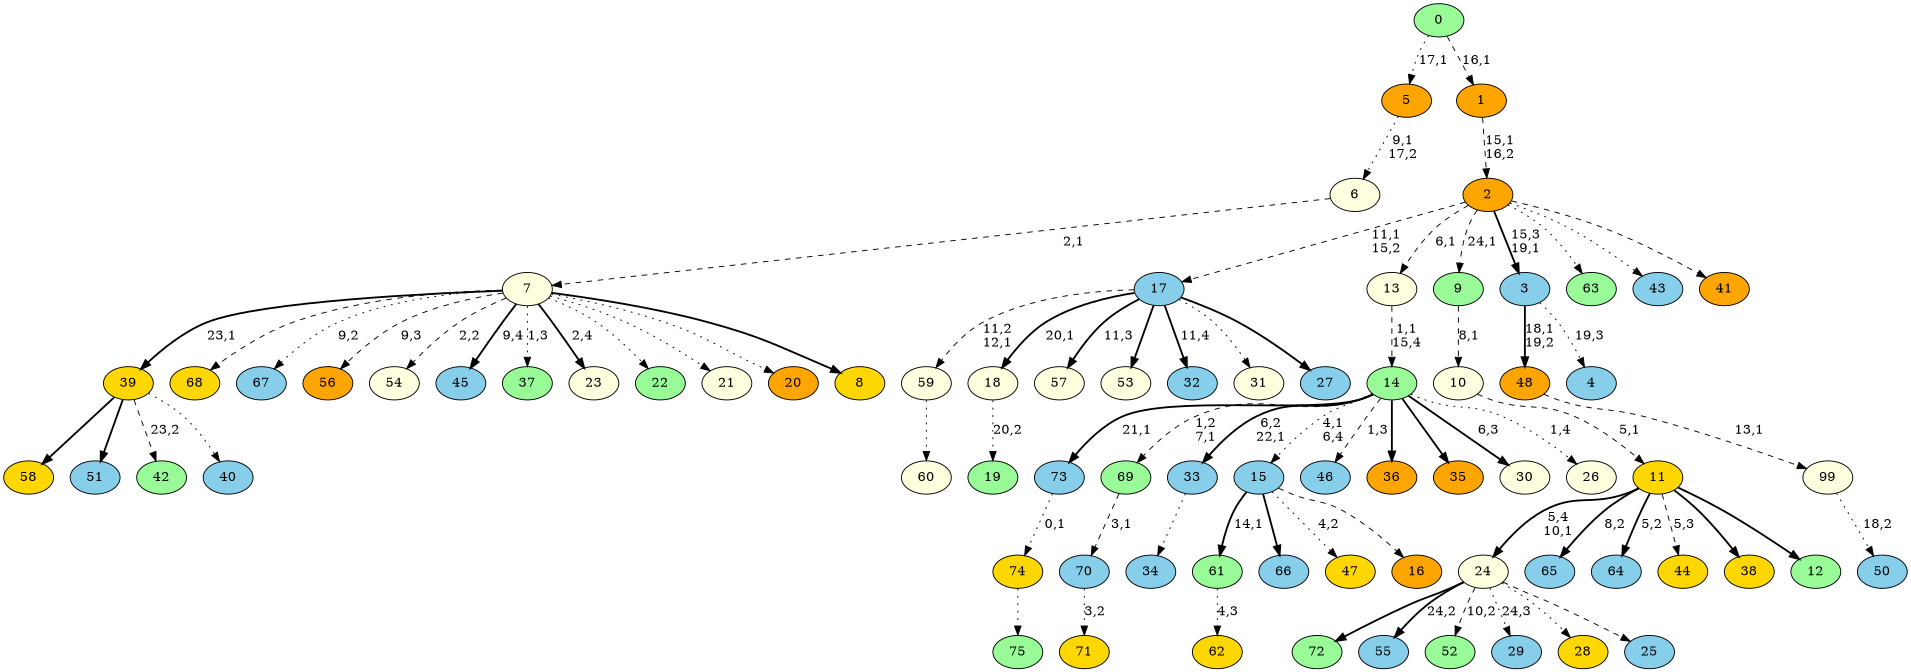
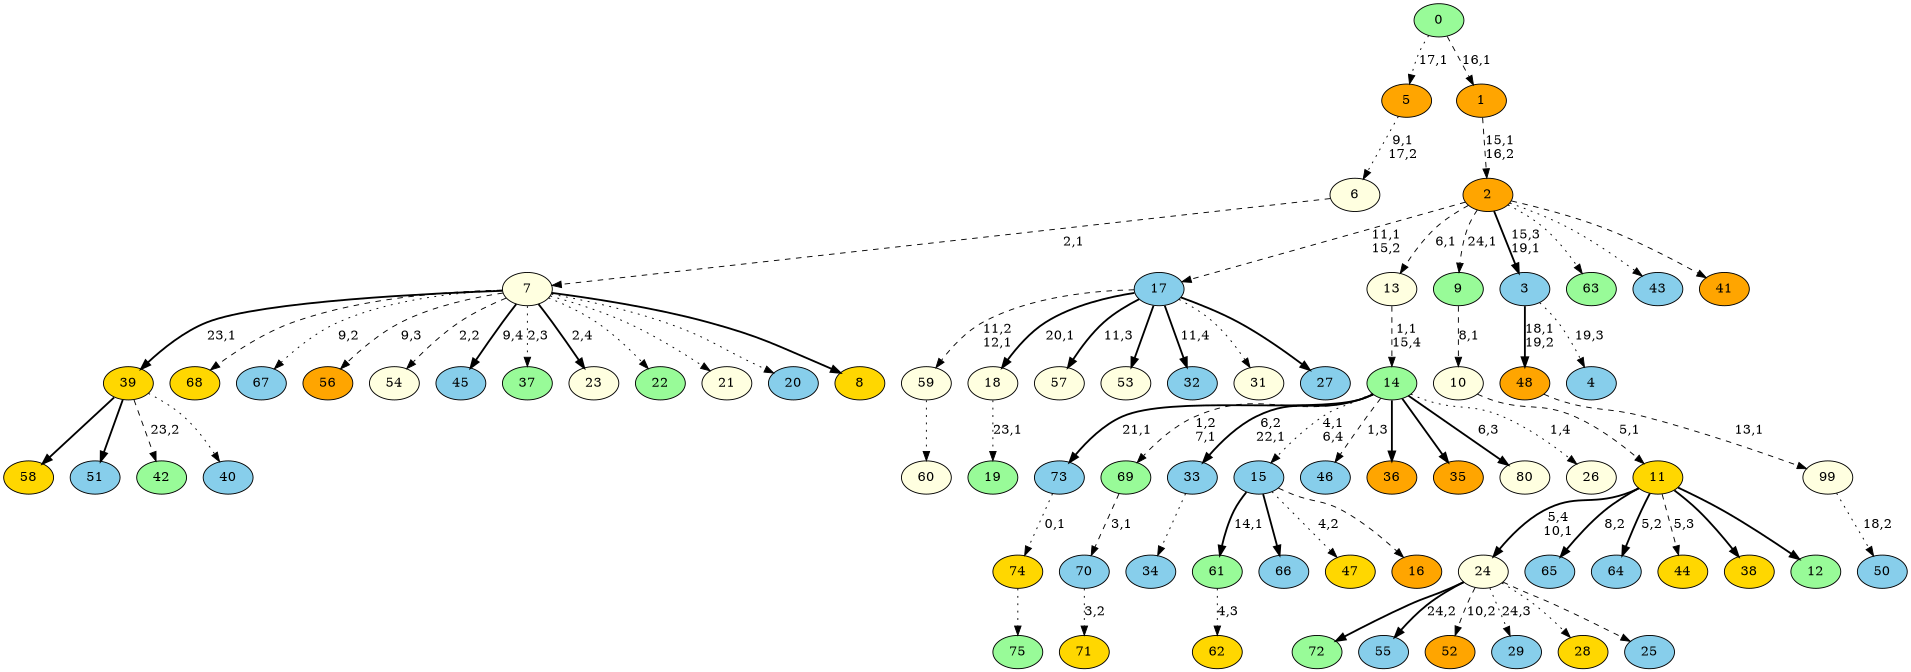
  digraph {
    node [fillcolor=skyblue style=filled]
    edge [style=bold]
    74 [fillcolor=gold]
    75 [fillcolor=palegreen]
    73
    71 [fillcolor=gold]
    70
    69 [fillcolor=palegreen]
    61 [fillcolor=palegreen]
    62 [fillcolor=gold]
    59 [fillcolor=lightyellow]
    60 [fillcolor=lightyellow]
    n11 [fillcolor=lightyellow label=99]
    50
    48 [fillcolor=orange]
    39 [fillcolor=gold]
    58 [fillcolor=gold]
    51
    42 [fillcolor=palegreen]
    40
    33
    34
    24 [fillcolor=lightyellow]
    72 [fillcolor=palegreen]
    55
-   52 [fillcolor=palegreen]
+   52 [fillcolor=orange]
    29
    28 [fillcolor=gold]
    25
    18 [fillcolor=lightyellow]
    19 [fillcolor=palegreen]
    17
    57 [fillcolor=lightyellow]
    53 [fillcolor=lightyellow]
    32
    31 [fillcolor=lightyellow]
    27
    15
    66
    47 [fillcolor=gold]
    16 [fillcolor=orange]
    14 [fillcolor=palegreen]
    46
    36 [fillcolor=orange]
    35 [fillcolor=orange]
-   30 [fillcolor=lightyellow]
+   30 [fillcolor=lightyellow label=80]
    26 [fillcolor=lightyellow]
    13 [fillcolor=lightyellow]
    11 [fillcolor=gold]
    65
    64
    44 [fillcolor=gold]
    38 [fillcolor=gold]
    12 [fillcolor=palegreen]
    10 [fillcolor=lightyellow]
    9 [fillcolor=palegreen]
    7 [fillcolor=lightyellow]
    68 [fillcolor=gold]
    67
    56 [fillcolor=orange]
    54 [fillcolor=lightyellow]
    45
    37 [fillcolor=palegreen]
    23 [fillcolor=lightyellow]
    22 [fillcolor=palegreen]
    21 [fillcolor=lightyellow]
-   20 [fillcolor=orange]
+   20
    8 [fillcolor=gold]
    6 [fillcolor=lightyellow]
    5 [fillcolor=orange]
    3
    4
    2 [fillcolor=orange]
    63 [fillcolor=palegreen]
    43
    41 [fillcolor=orange]
    1 [fillcolor=orange]
    0 [fillcolor=palegreen]
    74 -> 75 [style=dotted]
    73 -> 74 [label="0,1" style=dotted]
    70 -> 71 [label="3,2" style=dotted]
    69 -> 70 [label="3,1" style=dashed]
    61 -> 62 [label="4,3" style=dotted]
    59 -> 60 [style=dotted]
    n11 -> 50 [label="18,2" style=dotted]
    48 -> n11 [label="13,1" style=dashed]
    39 -> 58
    39 -> 51
    39 -> 42 [label="23,2" style=dashed]
    39 -> 40 [style=dotted]
    33 -> 34 [style=dotted]
    24 -> 72
    24 -> 55 [label="24,2"]
    24 -> 52 [label="10,2" style=dashed]
    24 -> 29 [label="24,3" style=dotted]
    24 -> 28 [style=dotted]
    24 -> 25 [style=dashed]
-   18 -> 19 [label="20,2" style=dotted]
+   18 -> 19 [label="23,1" style=dotted]
    17 -> 59 [label="11,2\n12,1" style=dashed]
    17 -> 18 [label="20,1"]
    17 -> 57 [label="11,3"]
    17 -> 53
    17 -> 32 [label="11,4"]
    17 -> 31 [style=dotted]
    17 -> 27
    15 -> 61 [label="14,1"]
    15 -> 66
    15 -> 47 [label="4,2" style=dotted]
    15 -> 16 [style=dashed]
    14 -> 73 [label="21,1"]
    14 -> 69 [label="1,2\n7,1" style=dashed]
    14 -> 33 [label="6,2\n22,1"]
    14 -> 15 [label="4,1\n6,4" style=dotted]
    14 -> 46 [label="1,3" style=dashed]
    14 -> 36
    14 -> 35
    14 -> 30 [label="6,3"]
    14 -> 26 [label="1,4" style=dotted]
    13 -> 14 [label="1,1\n15,4" style=dashed]
    11 -> 24 [label="5,4\n10,1"]
    11 -> 65 [label="8,2"]
    11 -> 64 [label="5,2"]
    11 -> 44 [label="5,3" style=dashed]
    11 -> 38
    11 -> 12
    10 -> 11 [label="5,1" style=dashed]
    9 -> 10 [label="8,1" style=dashed]
    7 -> 39 [label="23,1"]
    7 -> 68 [style=dashed]
    7 -> 67 [label="9,2" style=dotted]
    7 -> 56 [label="9,3" style=dashed]
    7 -> 54 [label="2,2" style=dashed]
    7 -> 45 [label="9,4"]
-   7 -> 37 [label="1,3" style=dotted]
+   7 -> 37 [label="2,3" style=dotted]
    7 -> 23 [label="2,4"]
    7 -> 22 [style=dotted]
    7 -> 21 [style=dotted]
    7 -> 20 [style=dotted]
    7 -> 8
    6 -> 7 [label="2,1" style=dashed]
    5 -> 6 [label="9,1\n17,2" style=dotted]
    3 -> 48 [label="18,1\n19,2"]
    3 -> 4 [label="19,3" style=dotted]
    2 -> 17 [label="11,1\n15,2" style=dashed]
    2 -> 13 [label="6,1" style=dashed]
    2 -> 9 [label="24,1" style=dashed]
    2 -> 3 [label="15,3\n19,1"]
    2 -> 63 [style=dotted]
    2 -> 43 [style=dotted]
    2 -> 41 [style=dashed]
    1 -> 2 [label="15,1\n16,2" style=dashed]
    0 -> 5 [label="17,1" style=dotted]
    0 -> 1 [label="16,1" style=dashed]
  }
